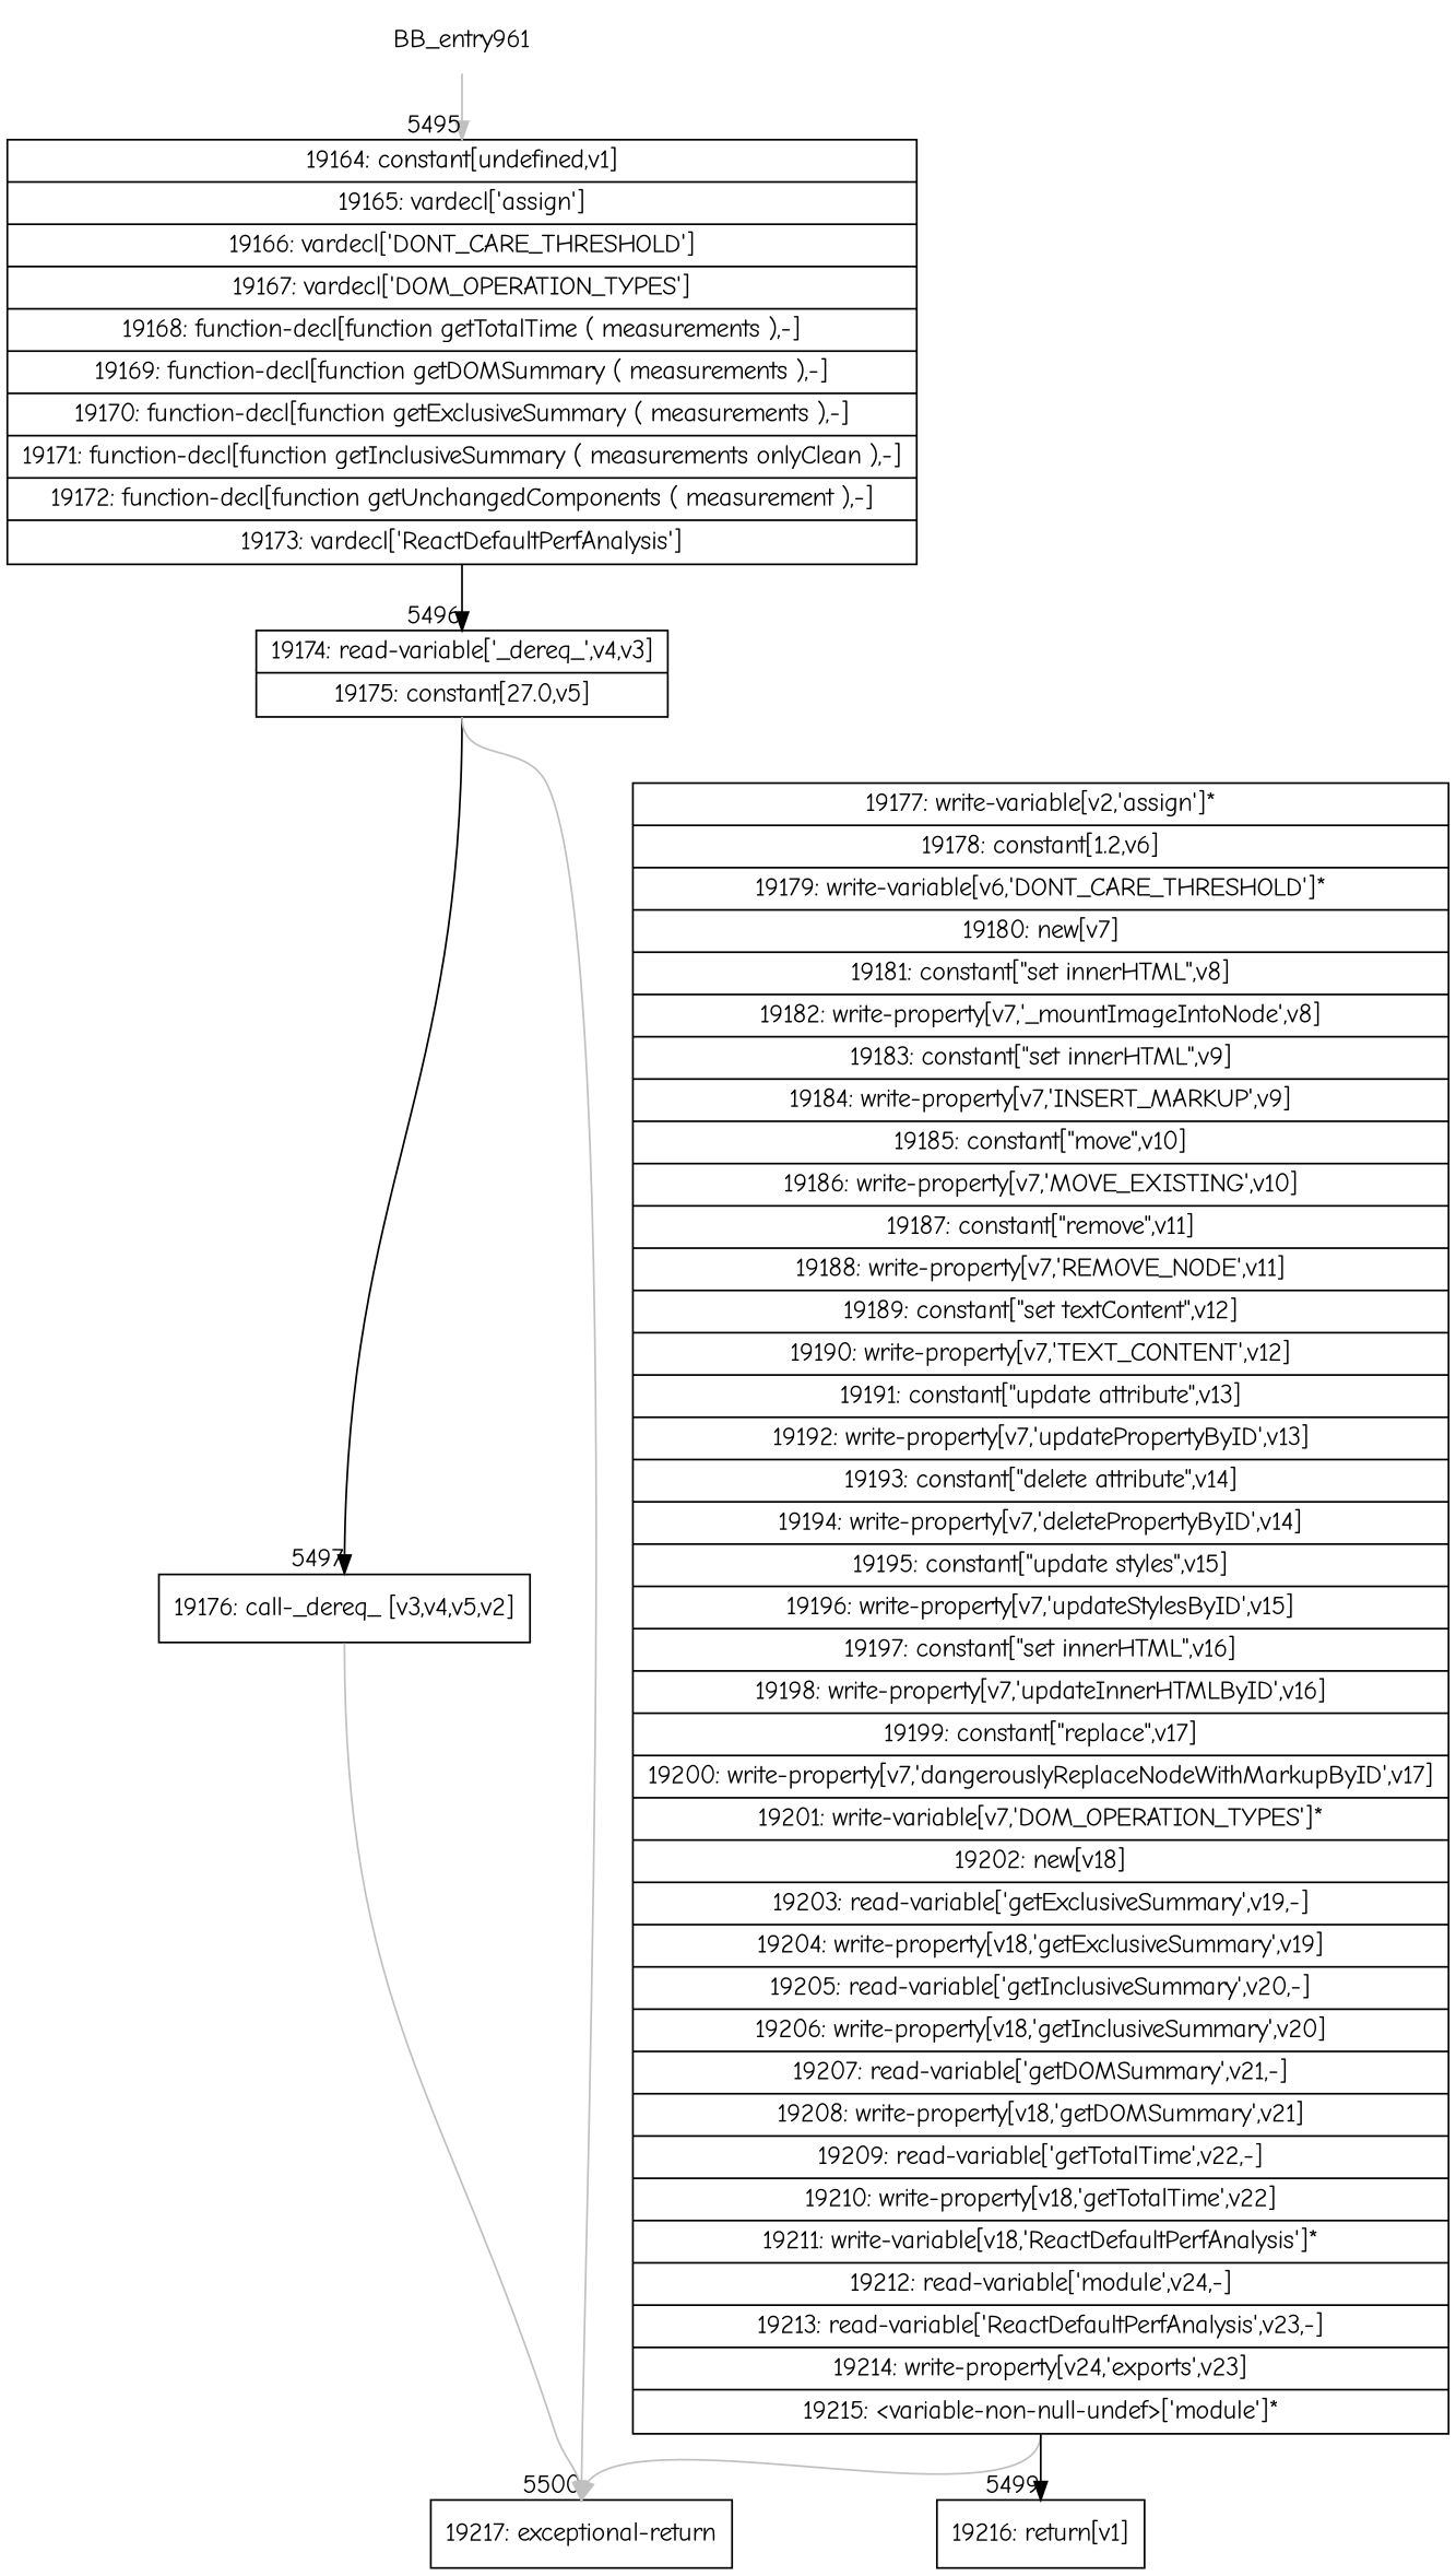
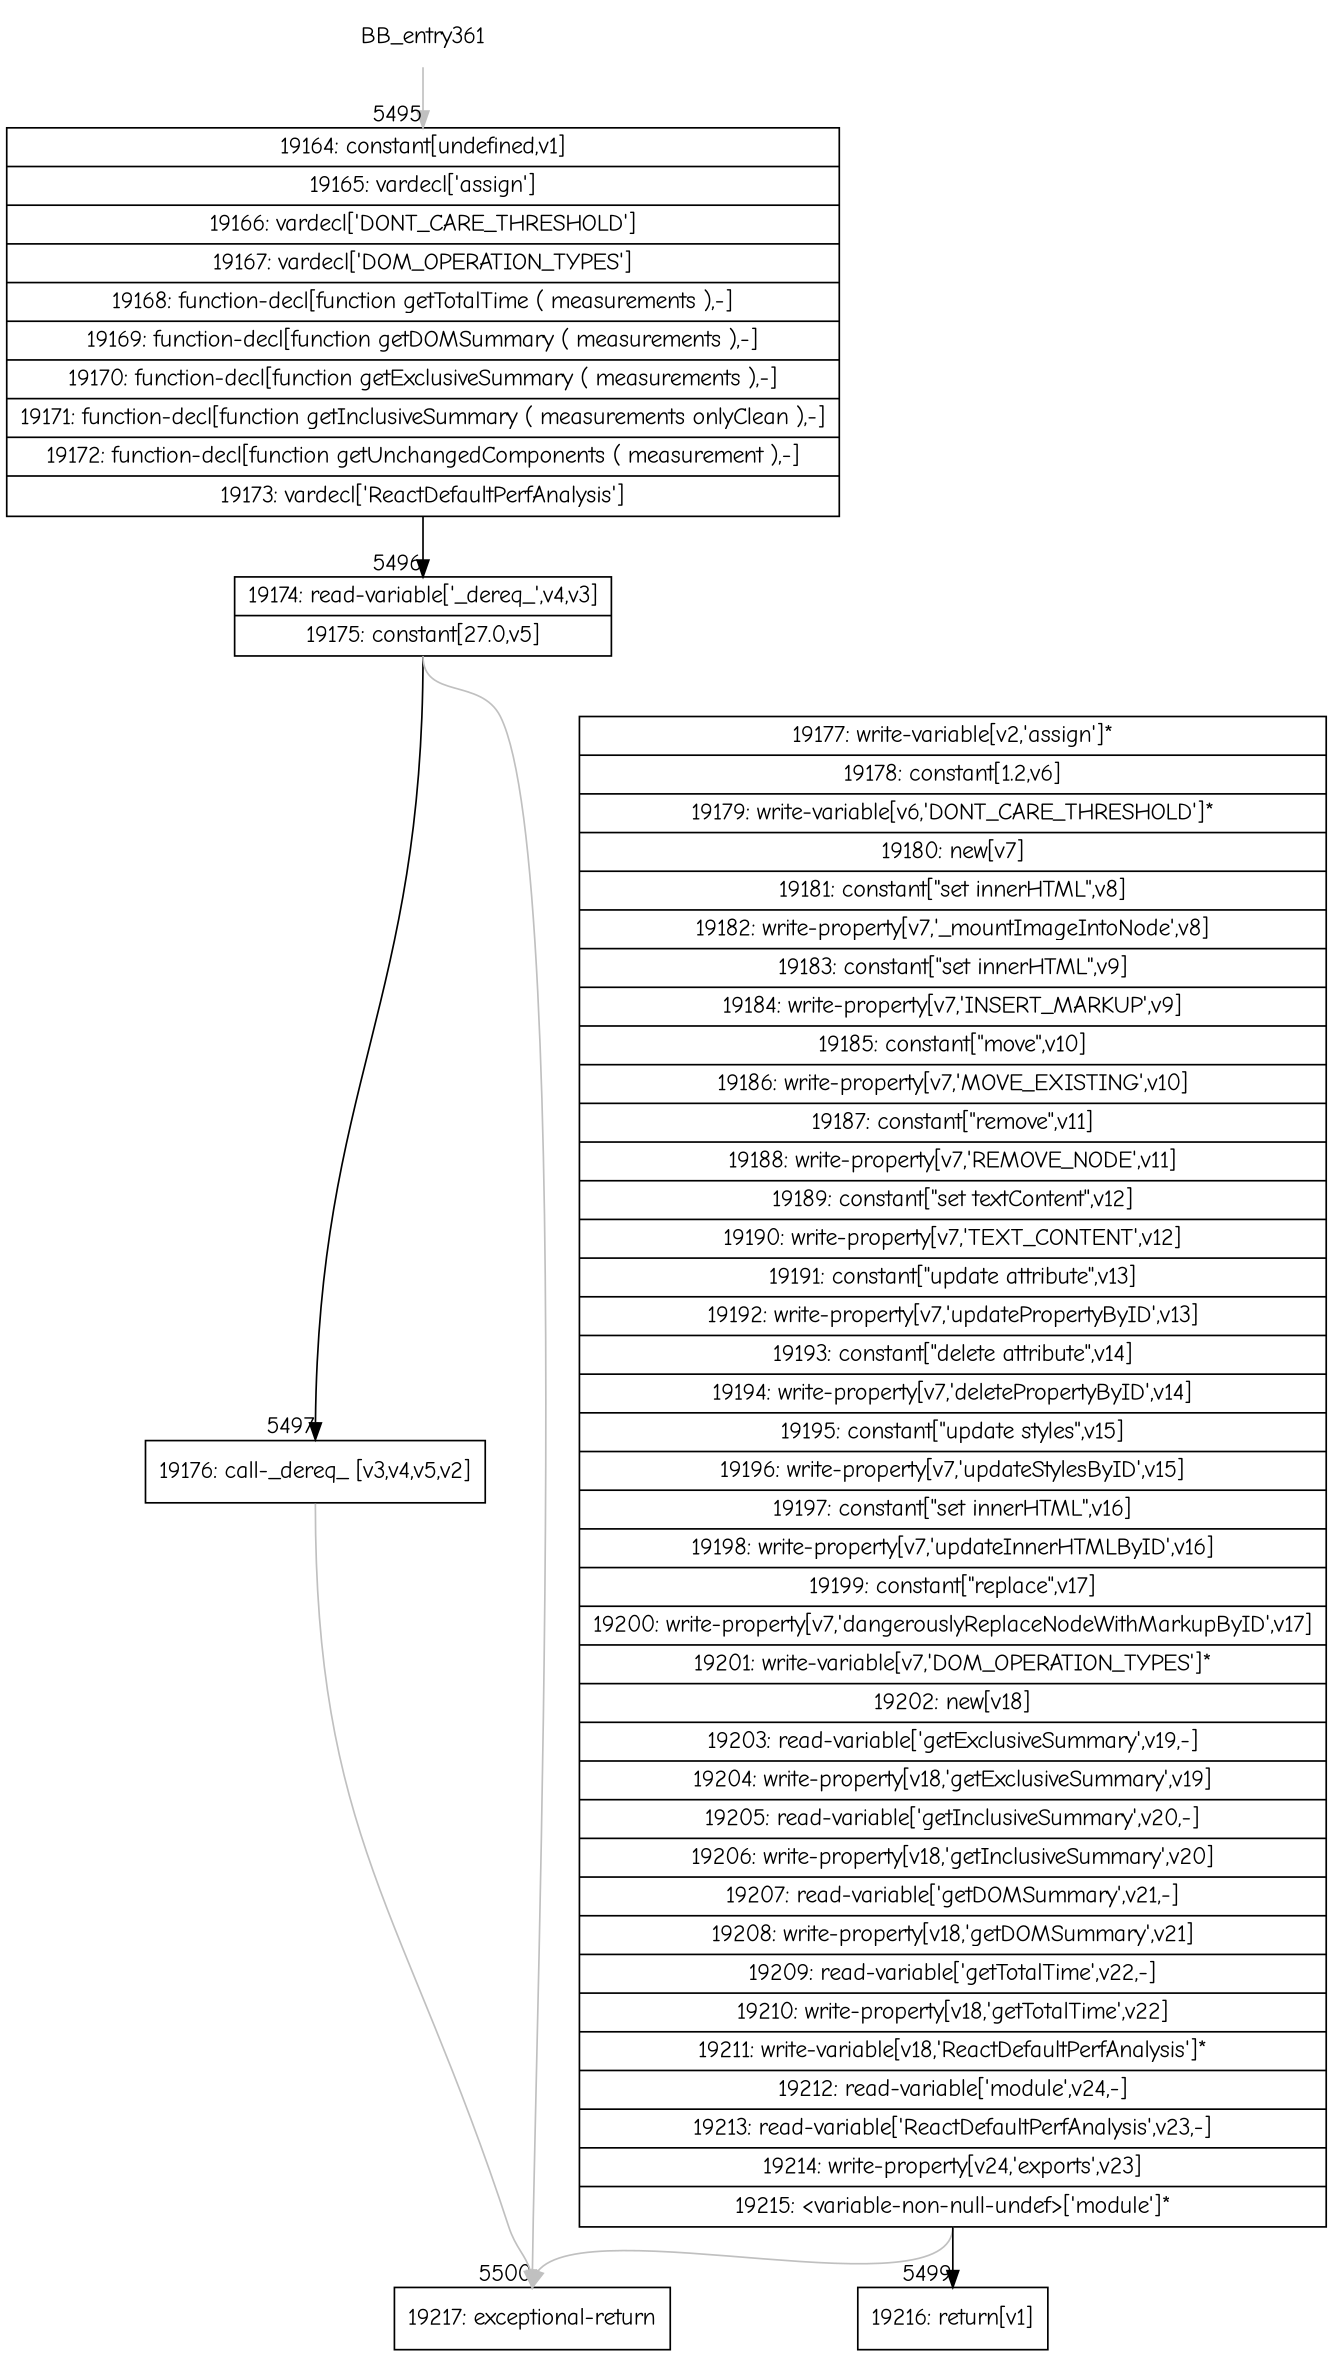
  digraph {
    fontname="Comic Neue"
    rankdir=TD
    node [fontname="Comic Neue" shape=record]
    edge [color=gray fontname="Comic Neue" headport=n tailport=s]
-   BB_entry361 [shape=none label=BB_entry961]
+   BB_entry361 [shape=none]
    n2 [label="{19164: constant[undefined,v1]|19165: vardecl['assign']|19166: vardecl['DONT_CARE_THRESHOLD']|19167: vardecl['DOM_OPERATION_TYPES']|19168: function-decl[function getTotalTime ( measurements ),-]|19169: function-decl[function getDOMSummary ( measurements ),-]|19170: function-decl[function getExclusiveSummary ( measurements ),-]|19171: function-decl[function getInclusiveSummary ( measurements onlyClean ),-]|19172: function-decl[function getUnchangedComponents ( measurement ),-]|19173: vardecl['ReactDefaultPerfAnalysis']}"]
    n3 [label="{19174: read-variable['_dereq_',v4,v3]|19175: constant[27.0,v5]}"]
    n4 [label="{19176: call-_dereq_ [v3,v4,v5,v2]}"]
    n5 [label="{19217: exceptional-return}"]
    n6 [label="{19177: write-variable[v2,'assign']*|19178: constant[1.2,v6]|19179: write-variable[v6,'DONT_CARE_THRESHOLD']*|19180: new[v7]|19181: constant[\"set innerHTML\",v8]|19182: write-property[v7,'_mountImageIntoNode',v8]|19183: constant[\"set innerHTML\",v9]|19184: write-property[v7,'INSERT_MARKUP',v9]|19185: constant[\"move\",v10]|19186: write-property[v7,'MOVE_EXISTING',v10]|19187: constant[\"remove\",v11]|19188: write-property[v7,'REMOVE_NODE',v11]|19189: constant[\"set textContent\",v12]|19190: write-property[v7,'TEXT_CONTENT',v12]|19191: constant[\"update attribute\",v13]|19192: write-property[v7,'updatePropertyByID',v13]|19193: constant[\"delete attribute\",v14]|19194: write-property[v7,'deletePropertyByID',v14]|19195: constant[\"update styles\",v15]|19196: write-property[v7,'updateStylesByID',v15]|19197: constant[\"set innerHTML\",v16]|19198: write-property[v7,'updateInnerHTMLByID',v16]|19199: constant[\"replace\",v17]|19200: write-property[v7,'dangerouslyReplaceNodeWithMarkupByID',v17]|19201: write-variable[v7,'DOM_OPERATION_TYPES']*|19202: new[v18]|19203: read-variable['getExclusiveSummary',v19,-]|19204: write-property[v18,'getExclusiveSummary',v19]|19205: read-variable['getInclusiveSummary',v20,-]|19206: write-property[v18,'getInclusiveSummary',v20]|19207: read-variable['getDOMSummary',v21,-]|19208: write-property[v18,'getDOMSummary',v21]|19209: read-variable['getTotalTime',v22,-]|19210: write-property[v18,'getTotalTime',v22]|19211: write-variable[v18,'ReactDefaultPerfAnalysis']*|19212: read-variable['module',v24,-]|19213: read-variable['ReactDefaultPerfAnalysis',v23,-]|19214: write-property[v24,'exports',v23]|19215: \<variable-non-null-undef\>['module']*}"]
    n7 [label="{19216: return[v1]}"]
    BB_entry361 -> n2 [headlabel="    5495"]
    n2 -> n3 [headlabel="      5496" color=""]
    n3 -> n4 [headlabel="      5497" color=""]
    n3 -> n5 [headlabel="      5500"]
    n4 -> n5
    n6 -> n5
    n6 -> n7 [headlabel="      5499" color=""]
  }
